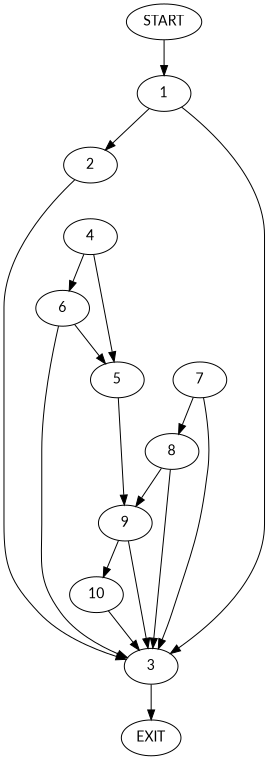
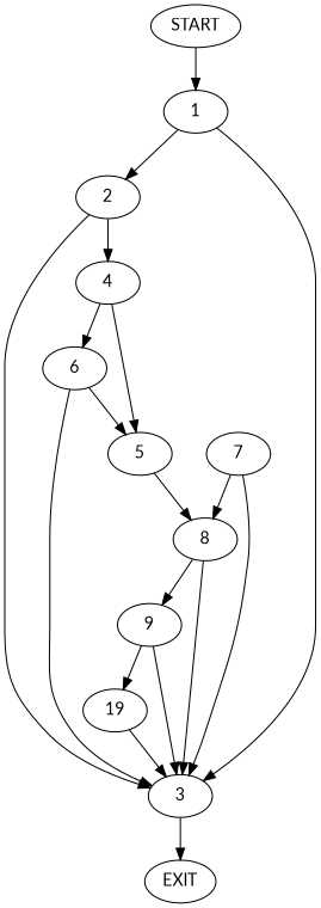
  digraph {
    fontname=Lato
    node [fontname=Lato]
    edge [fontname=Lato]
    n1 [label=START]
    1
    2
    3
    4
    n6 [label=EXIT]
    5
    6
    8
    7
    9
-   10
+   10 [label=19]
    n1 -> 1
    1 -> 2
    1 -> 3
    2 -> 3
+   2 -> 4
    3 -> n6
    4 -> 5
    4 -> 6
-   5 -> 9
+   5 -> 8
    6 -> 3
    6 -> 5
    8 -> 3
    8 -> 9
    7 -> 3
    7 -> 8
    9 -> 3
    9 -> 10
    10 -> 3
  }
